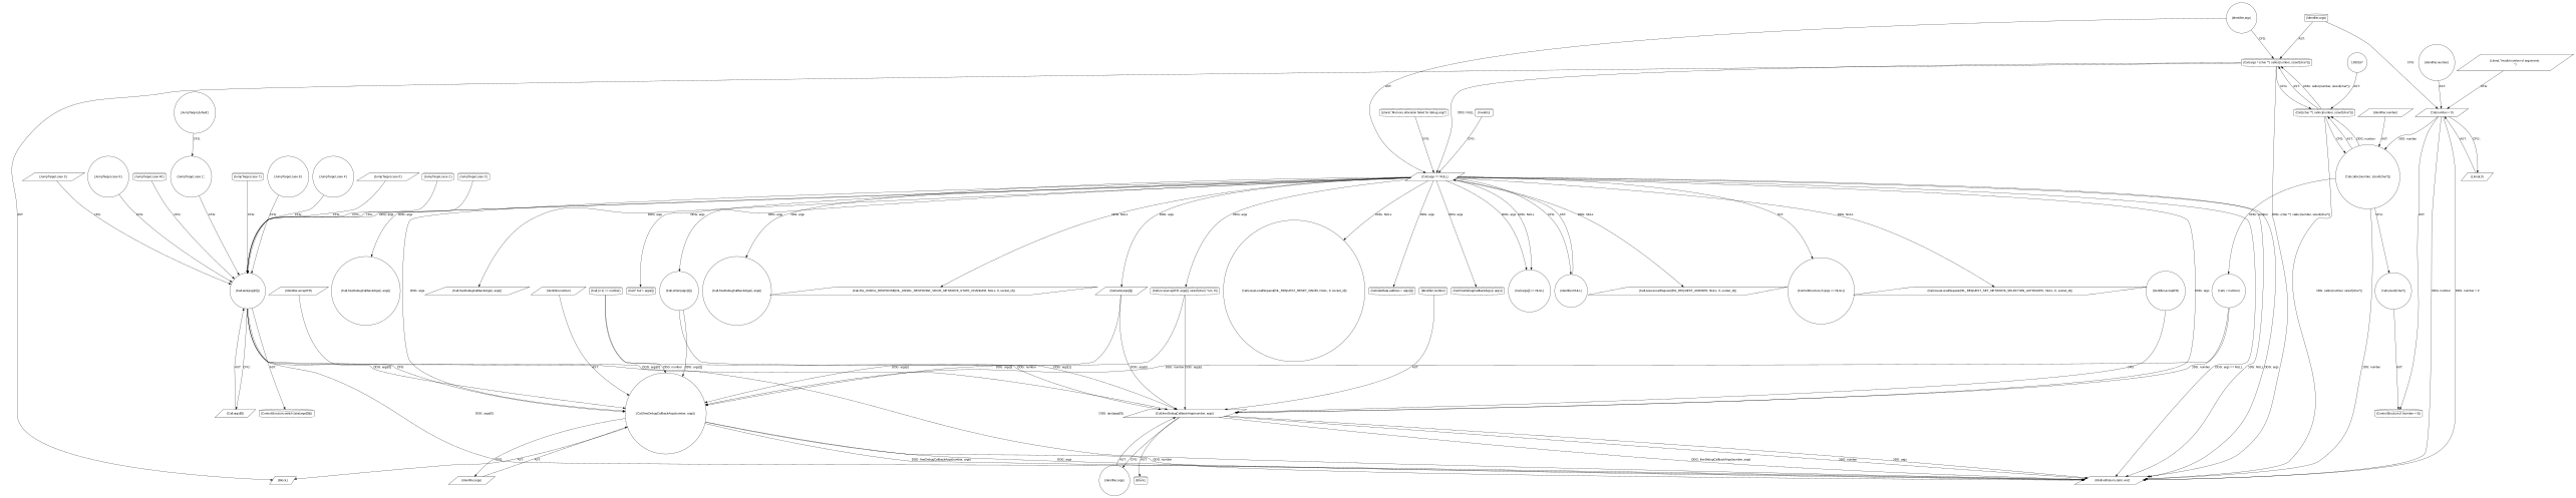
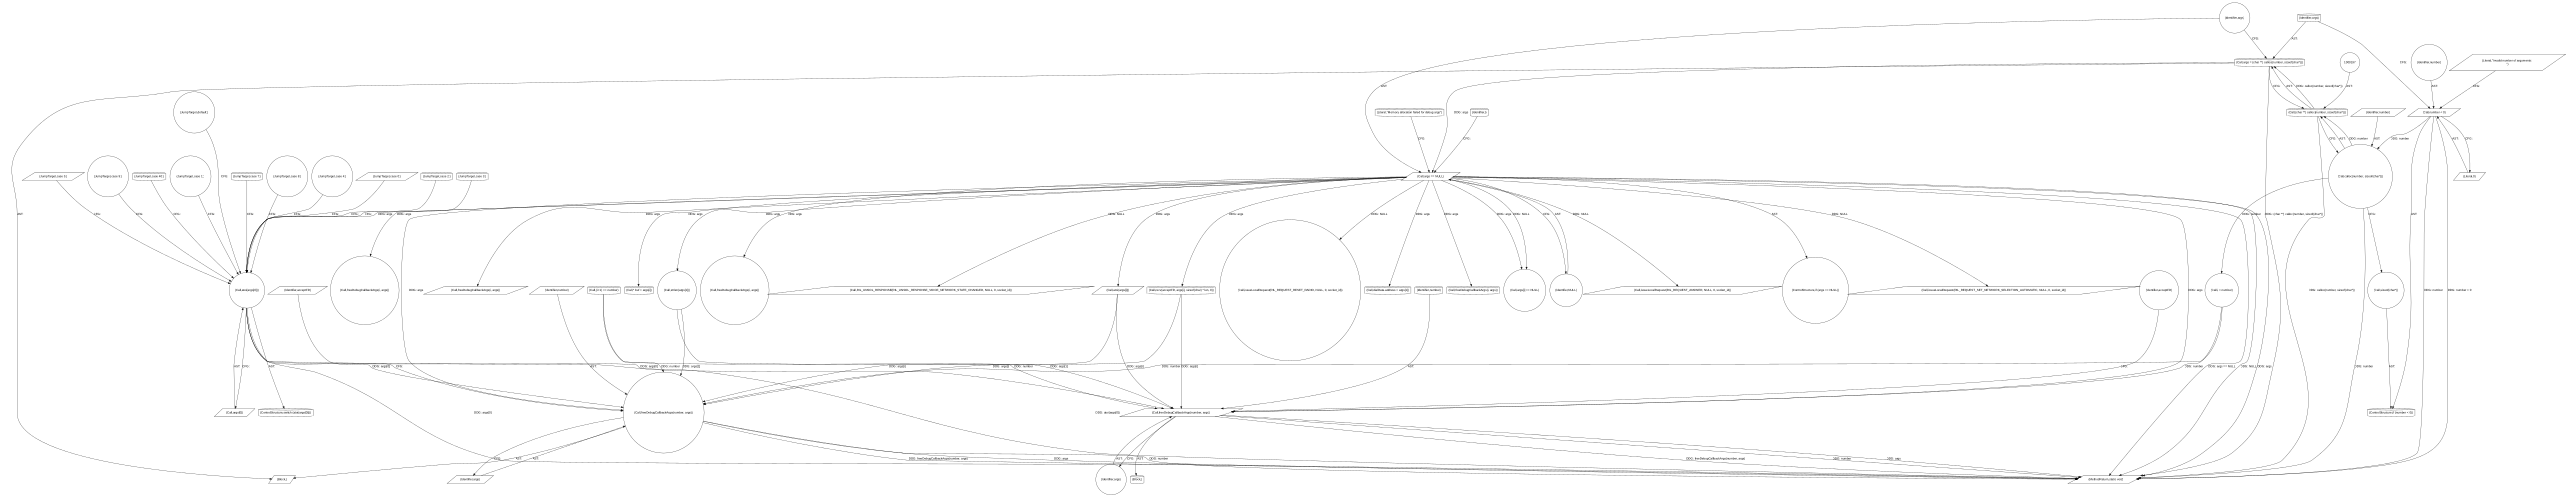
  digraph {
    fontname="Liberation Sans"
    node [fontname="Liberation Sans" shape=circle]
    edge [fontname="Liberation Sans"]
    n1 [label="(Call,atoi(args[0]))"]
    n2 [label="(Call,freeDebugCallbackArgs(number, args))" shape=parallelogram]
    n3 [label="(Call,freeDebugCallbackArgs(number, args))"]
    n4 [label="(MethodReturn,static void)" shape=parallelogram]
    n5 [label="(ControlStructure,switch (atoi(args[0])))" shape=cylinder]
    n6 [label="(Call,args[0])" shape=parallelogram]
    n7 [label="(Identifier,args)"]
    n8 [label="(Block,)" shape=cylinder]
    n9 [label="(Block,)" shape=parallelogram]
    n10 [label="(Identifier,args)" shape=parallelogram]
    n11 [label="(Call,args == NULL)" shape=parallelogram]
    n12 [label="(Call,issueLocalRequest(RIL_REQUEST_RESET_RADIO, NULL, 0, socket_id))"]
    n13 [label="(Call,dialData.address = args[1])" shape=cylinder]
    n14 [label="(Call,freeDebugCallbackArgs(i, args))" shape=cylinder]
    n15 [label="(Call,strlen(args[1]))"]
    n16 [label="(Call,args[i] == NULL)"]
    n17 [label="(Call,atoi(args[i]))" shape=parallelogram]
    n18 [label="(Identifier,NULL)"]
    n19 [label="(Call,issueLocalRequest(RIL_REQUEST_ANSWER, NULL, 0, socket_id))" shape=parallelogram]
    n20 [label="(ControlStructure,if (args == NULL))"]
    n21 [label="(Call,issueLocalRequest(RIL_REQUEST_SET_NETWORK_SELECTION_AUTOMATIC, NULL, 0, socket_id))" shape=parallelogram]
    n22 [label="(Call,freeDebugCallbackArgs(i, args))"]
    n23 [label="(Call,freeDebugCallbackArgs(i, args))" shape=parallelogram]
    n24 [label="(Call,* buf = args[i])" shape=cylinder]
    n25 [label="(Call,freeDebugCallbackArgs(i, args))"]
    n26 [label="(Call,RIL_UNSOL_RESPONSE(RIL_UNSOL_RESPONSE_VOICE_NETWORK_STATE_CHANGED, NULL, 0, socket_id))" shape=parallelogram]
    n27 [label="(Call,recv(acceptFD, args[i], sizeof(char) * len, 0))" shape=cylinder]
    n28 [label="(Call,args = (char **) calloc(number, sizeof(char*)))" shape=cylinder]
    n29 [label="(Call,(char **) calloc(number, sizeof(char*)))" shape=cylinder]
    n30 [label="(Call,calloc(number, sizeof(char*)))"]
    n31 [label="(Call,sizeof(char*))"]
    n32 [label="(Call,i < number)"]
    n33 [label="(ControlStructure,if (number < 0))" shape=cylinder]
    n34 [label="(Call,number < 0)" shape=parallelogram]
    n35 [label="(Literal,0)" shape=parallelogram]
    n36 [label="(Call,(i+1) == number)" shape=cylinder]
    n37 [label="(Identifier,args)" shape=cylinder]
    n38 [label="(JumpTarget,case 1:)"]
    n39 [label="(Identifier,acceptFD)"]
    n40 [label="(JumpTarget,case 7:)" shape=cylinder]
    n41 [label="(Identifier,number)" shape=parallelogram]
    n42 [label="(Identifier,acceptFD)" shape=parallelogram]
    n43 [label="(JumpTarget,case 8:)"]
    n44 [label="(Literal,\"Memory allocation failed for debug args\")" shape=cylinder]
    n45 [label="(JumpTarget,case 4:)"]
    n46 [label="(Identifier,number)"]
-   n47 [label="(Invalid,i)" shape=cylinder]
+   n47 [label="(Identifier,i)" shape=cylinder]
    n48 [label="(Identifier,number)" shape=cylinder]
    n49 [label="(JumpTarget,case 0:)" shape=parallelogram]
    n50 [label="(Identifier,number)" shape=parallelogram]
    n51 [label="(JumpTarget,case 2:)" shape=cylinder]
    n52 [label="(Literal,\"Invalid number of arguments: \n\")" shape=parallelogram]
    n53 [label="(JumpTarget,case 3:)" shape=cylinder]
    n54 [label="(JumpTarget,case 5:)" shape=parallelogram]
    n55 [label="(Identifier,args)"]
    n56 [label="(JumpTarget,case 9:)"]
    n57 [label="(JumpTarget,case 40:)" shape=cylinder]
    n58 [label="(JumpTarget,default:)"]
    1000197
    n1 -> n2 [label="DDG: args[0]"]
    n1 -> n3 [label="DDG: args[0]"]
    n1 -> n4 [label="DDG: atoi(args[0])"]
    n1 -> n4 [label="DDG: args[0]"]
    n1 -> n5 [label="AST: "]
    n1 -> n6 [label="CFG: "]
    n2 -> n4 [label="DDG: freeDebugCallbackArgs(number, args)"]
    n2 -> n4 [label="DDG: number"]
    n2 -> n4 [label="DDG: args"]
    n2 -> n7 [label="CFG: "]
    n2 -> n8 [label="AST: "]
    n3 -> n4 [label="DDG: args"]
    n3 -> n4 [label="DDG: number"]
    n3 -> n4 [label="DDG: freeDebugCallbackArgs(number, args)"]
    n3 -> n9 [label="AST: "]
    n3 -> n10 [label="CFG: "]
    n6 -> n1 [label="AST: "]
    n7 -> n2 [label="AST: "]
    n10 -> n3 [label="AST: "]
    n11 -> n1 [label="DDG: args"]
    n11 -> n2 [label="DDG: args"]
    n11 -> n3 [label="DDG: args"]
    n11 -> n4 [label="DDG: args == NULL"]
    n11 -> n4 [label="DDG: NULL"]
    n11 -> n4 [label="DDG: args"]
    n11 -> n12 [label="DDG: NULL"]
    n11 -> n13 [label="DDG: args"]
    n11 -> n14 [label="DDG: args"]
    n11 -> n15 [label="DDG: args"]
    n11 -> n16 [label="DDG: args"]
    n11 -> n16 [label="DDG: NULL"]
    n11 -> n17 [label="DDG: args"]
    n11 -> n18 [label="CFG: "]
    n11 -> n19 [label="DDG: NULL"]
    n11 -> n20 [label="AST: "]
    n11 -> n21 [label="DDG: NULL"]
    n11 -> n22 [label="DDG: args"]
    n11 -> n23 [label="DDG: args"]
    n11 -> n24 [label="DDG: args"]
    n11 -> n25 [label="DDG: args"]
    n11 -> n26 [label="DDG: NULL"]
    n11 -> n27 [label="DDG: args"]
    n15 -> n2 [label="DDG: args[1]"]
    n15 -> n3 [label="DDG: args[1]"]
    n17 -> n2 [label="DDG: args[i]"]
    n17 -> n3 [label="DDG: args[i]"]
    n18 -> n11 [label="AST: "]
    n27 -> n2 [label="DDG: args[i]"]
    n27 -> n3 [label="DDG: args[i]"]
    n28 -> n4 [label="DDG: (char **) calloc(number, sizeof(char*))"]
    n28 -> n9 [label="AST: "]
-   n28 -> n11 [label="DDG: NULL"]
+   n28 -> n11 [label="DDG: args"]
    n28 -> n29 [label="CFG: "]
    n29 -> n4 [label="DDG: calloc(number, sizeof(char*))"]
    n29 -> n28 [label="AST: "]
    n29 -> n28 [label="DDG: calloc(number, sizeof(char*))"]
    n29 -> n30 [label="CFG: "]
    n30 -> n4 [label="DDG: number"]
    n30 -> n29 [label="AST: "]
    n30 -> n29 [label="DDG: number"]
    n30 -> n31 [label="CFG: "]
    n30 -> n32 [label="DDG: number"]
    n31 -> n33 [label="AST: "]
    n32 -> n2 [label="DDG: number"]
    n32 -> n3 [label="DDG: number"]
    n34 -> n4 [label="DDG: number"]
    n34 -> n4 [label="DDG: number < 0"]
    n34 -> n30 [label="DDG: number"]
    n34 -> n33 [label="AST: "]
    n34 -> n35 [label="CFG: "]
    n35 -> n34 [label="AST: "]
    n36 -> n2 [label="DDG: number"]
    n36 -> n3 [label="DDG: number"]
    n37 -> n28 [label="AST: "]
    n37 -> n34 [label="CFG: "]
    n38 -> n1 [label="CFG: "]
    n39 -> n2 [label="CFG: "]
    n40 -> n1 [label="CFG: "]
    n41 -> n3 [label="AST: "]
    n42 -> n3 [label="CFG: "]
    n43 -> n1 [label="CFG: "]
    n44 -> n11 [label="CFG: "]
    n45 -> n1 [label="CFG: "]
    n46 -> n34 [label="AST: "]
    n47 -> n11 [label="CFG: "]
    n48 -> n2 [label="AST: "]
    n49 -> n1 [label="CFG: "]
    n50 -> n30 [label="AST: "]
    n51 -> n1 [label="CFG: "]
    n52 -> n34 [label="CFG: "]
    n53 -> n1 [label="CFG: "]
    n54 -> n1 [label="CFG: "]
    n55 -> n11 [label="AST: "]
    n55 -> n28 [label="CFG: "]
    n56 -> n1 [label="CFG: "]
    n57 -> n1 [label="CFG: "]
-   n58 -> n38 [label="CFG: "]
+   n58 -> n1 [label="CFG: "]
    1000197 -> n29 [label="AST: "]
  }
